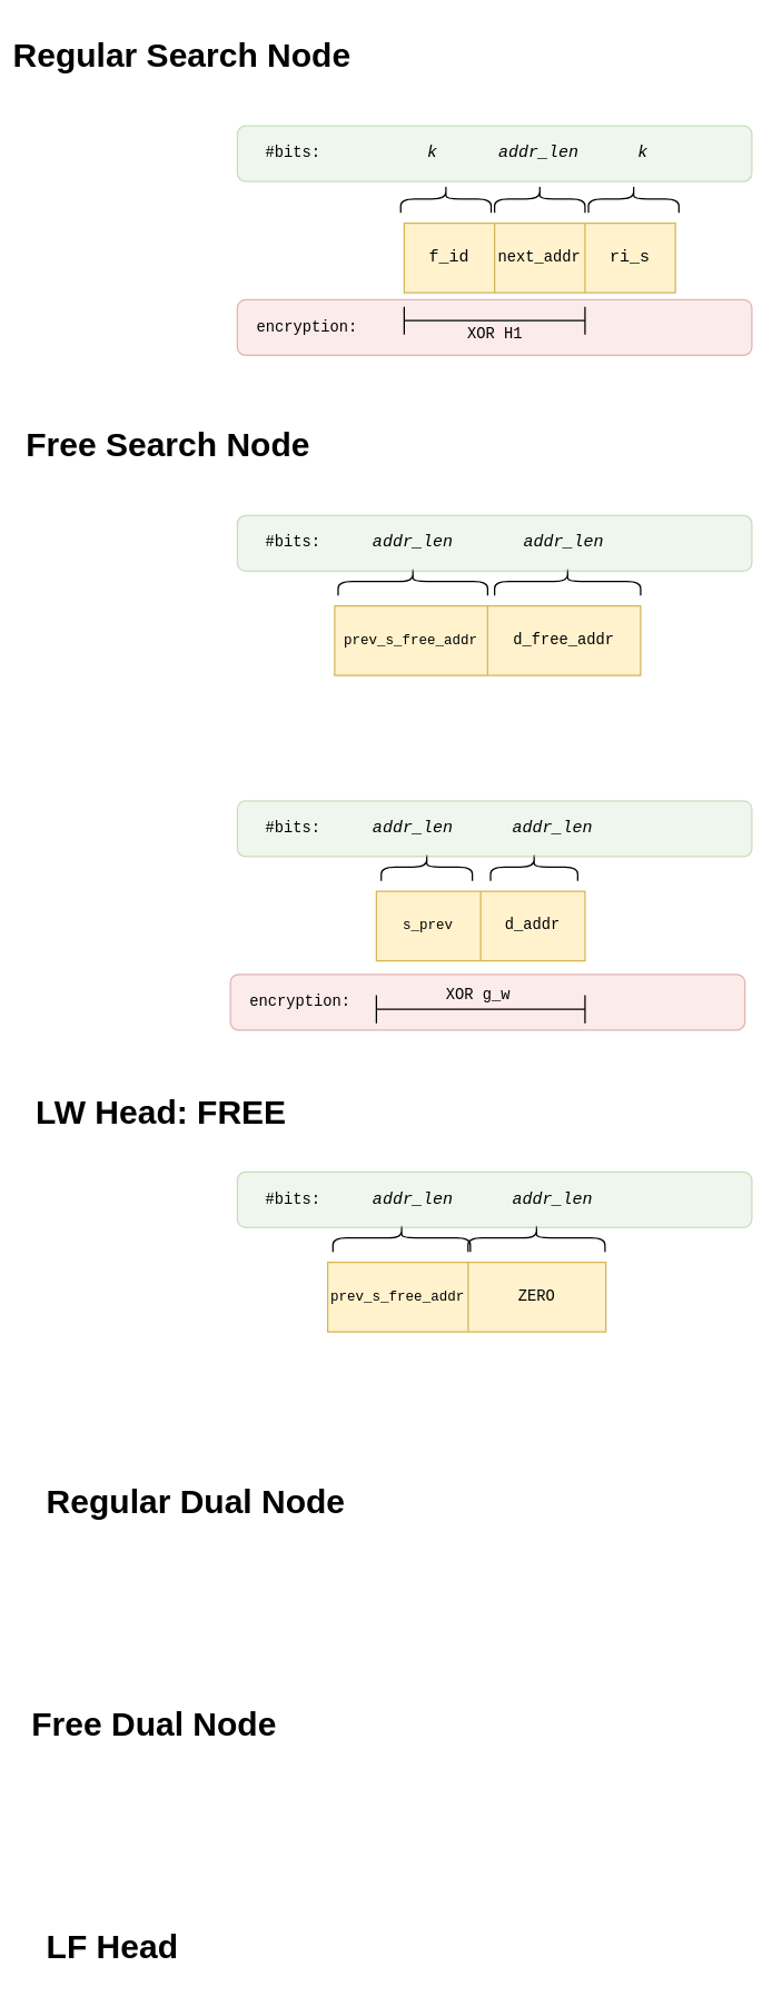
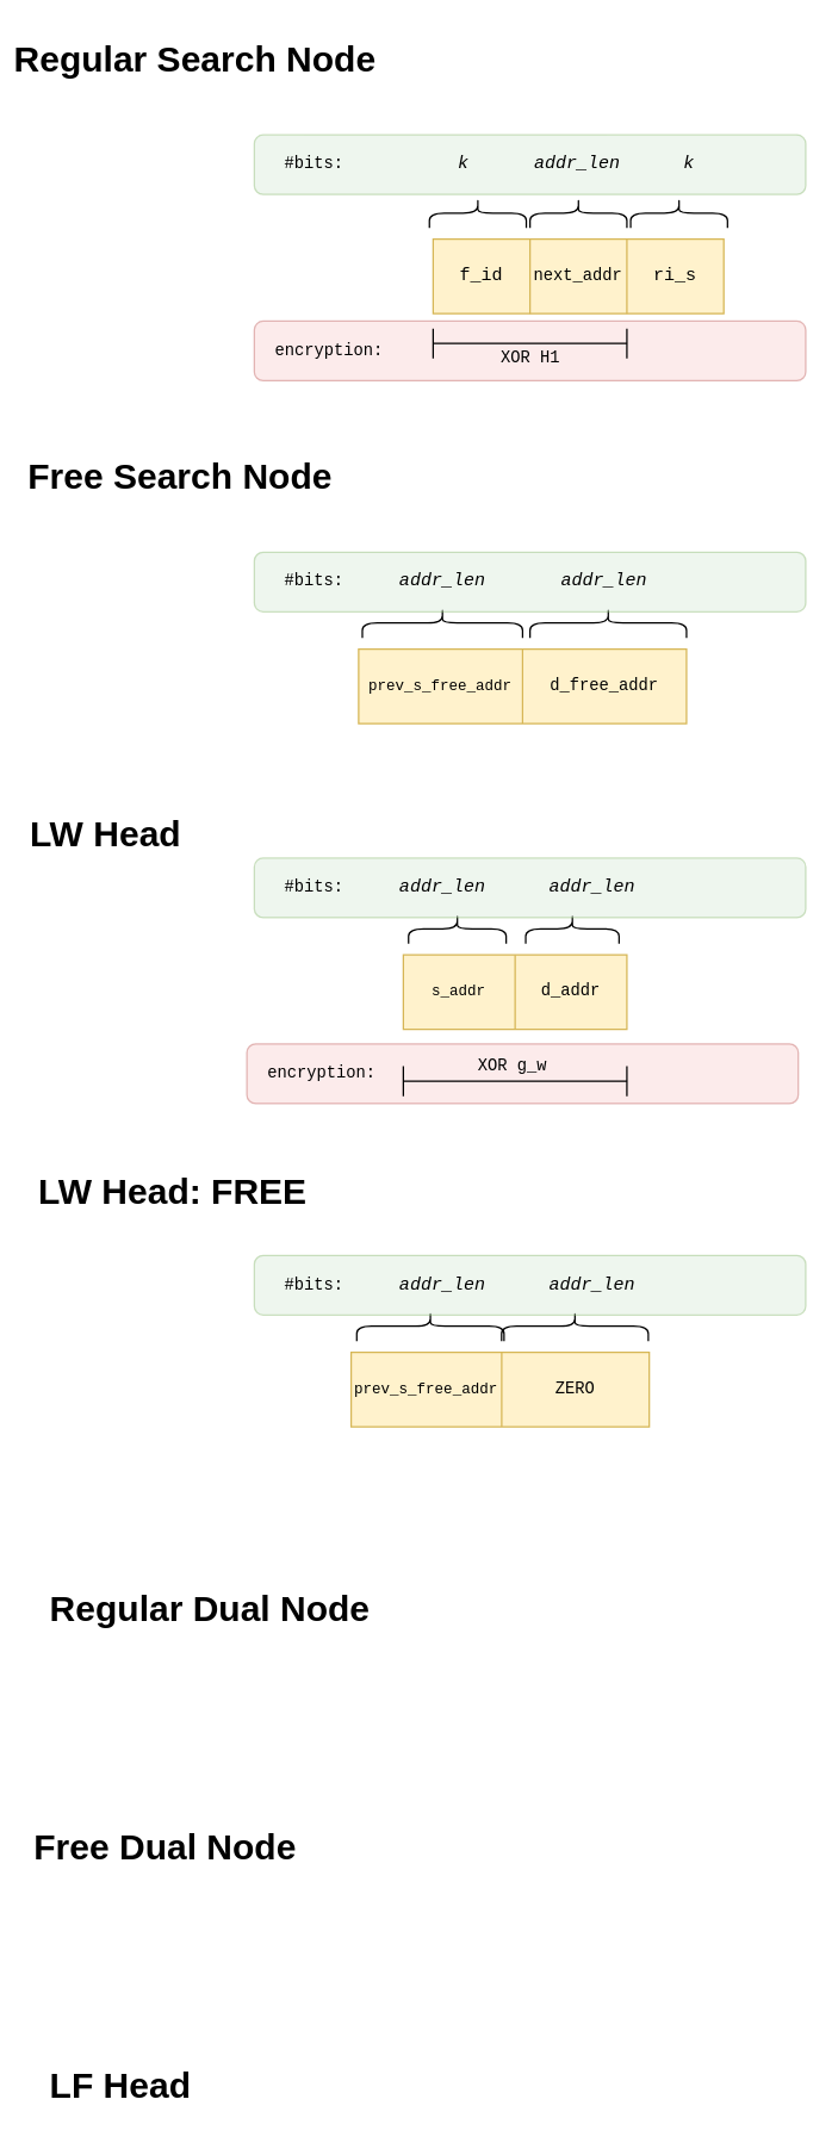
  <mxCell id="0" />
  <mxCell id="1" parent="0" />
  <mxCell id="2" value="" style="rounded=1;whiteSpace=wrap;html=1;fontFamily=Courier New;fontSize=11;fillColor=#f8cecc;opacity=40;strokeColor=#b85450;" parent="1" vertex="1"><mxGeometry x="170" y="215" width="370" height="40" as="geometry" /></mxCell>
  <mxCell id="3" value="" style="rounded=1;whiteSpace=wrap;html=1;fontFamily=Courier New;fontSize=11;fillColor=#d5e8d4;opacity=40;strokeColor=#82b366;" parent="1" vertex="1"><mxGeometry x="170" y="90" width="370" height="40" as="geometry" /></mxCell>
  <mxCell id="4" value="Regular Search Node" style="text;strokeColor=none;fillColor=none;html=1;fontSize=24;fontStyle=1;verticalAlign=middle;align=center;" parent="1" vertex="1"><mxGeometry x="80" y="20" width="100" height="40" as="geometry" /></mxCell>
  <mxCell id="5" value="" style="shape=table;startSize=0;container=1;collapsible=0;childLayout=tableLayout;fontFamily=Courier New;fillColor=#fff2cc;strokeColor=#d6b656;" parent="1" vertex="1"><mxGeometry x="290" y="160" width="195" height="50" as="geometry" /></mxCell>
  <mxCell id="6" value="" style="shape=tableRow;horizontal=0;startSize=0;swimlaneHead=0;swimlaneBody=0;top=0;left=0;bottom=0;right=0;collapsible=0;dropTarget=0;fillColor=none;points=[[0,0.5],[1,0.5]];portConstraint=eastwest;fontFamily=Courier New;" parent="5" vertex="1"><mxGeometry width="195" height="50" as="geometry" /></mxCell>
  <mxCell id="7" value="f_id" style="shape=partialRectangle;html=1;whiteSpace=wrap;connectable=0;overflow=hidden;fillColor=none;top=0;left=0;bottom=0;right=0;pointerEvents=1;fontFamily=Courier New;" parent="6" vertex="1"><mxGeometry width="65" height="50" as="geometry"><mxRectangle width="65" height="50" as="alternateBounds" /></mxGeometry></mxCell>
  <mxCell id="8" value="&lt;font style=&quot;font-size: 11px;&quot;&gt;next_addr&lt;/font&gt;" style="shape=partialRectangle;html=1;whiteSpace=wrap;connectable=0;overflow=hidden;fillColor=none;top=0;left=0;bottom=0;right=0;pointerEvents=1;fontFamily=Courier New;" parent="6" vertex="1"><mxGeometry x="65" width="65" height="50" as="geometry"><mxRectangle width="65" height="50" as="alternateBounds" /></mxGeometry></mxCell>
  <mxCell id="9" value="ri_s" style="shape=partialRectangle;html=1;whiteSpace=wrap;connectable=0;overflow=hidden;fillColor=none;top=0;left=0;bottom=0;right=0;pointerEvents=1;fontFamily=Courier New;" parent="6" vertex="1"><mxGeometry x="130" width="65" height="50" as="geometry"><mxRectangle width="65" height="50" as="alternateBounds" /></mxGeometry></mxCell>
  <mxCell id="10" value="" style="shape=curlyBracket;whiteSpace=wrap;html=1;rounded=1;flipH=1;labelPosition=right;verticalLabelPosition=middle;align=left;verticalAlign=middle;rotation=-90;fontFamily=Courier New;" parent="1" vertex="1"><mxGeometry x="377.5" y="110" width="20" height="65" as="geometry" /></mxCell>
  <mxCell id="11" value="" style="shape=curlyBracket;whiteSpace=wrap;html=1;rounded=1;flipH=1;labelPosition=right;verticalLabelPosition=middle;align=left;verticalAlign=middle;rotation=-90;fontFamily=Courier New;" parent="1" vertex="1"><mxGeometry x="310" y="110" width="20" height="65" as="geometry" /></mxCell>
  <mxCell id="12" value="&lt;i&gt;k&lt;/i&gt;" style="text;html=1;align=center;verticalAlign=middle;resizable=0;points=[];autosize=1;strokeColor=none;fillColor=none;fontFamily=Courier New;" parent="1" vertex="1"><mxGeometry x="295" y="95" width="30" height="30" as="geometry" /></mxCell>
  <mxCell id="13" value="&lt;i&gt;addr_len&amp;nbsp;&lt;/i&gt;" style="text;html=1;align=center;verticalAlign=middle;resizable=0;points=[];autosize=1;strokeColor=none;fillColor=none;fontFamily=Courier New;" parent="1" vertex="1"><mxGeometry x="345" y="95" width="90" height="30" as="geometry" /></mxCell>
  <mxCell id="14" value="" style="shape=crossbar;whiteSpace=wrap;html=1;rounded=1;fontFamily=Courier New;fontSize=11;" parent="1" vertex="1"><mxGeometry x="290" y="220" width="130" height="20" as="geometry" /></mxCell>
  <mxCell id="15" value="XOR H1" style="text;html=1;align=center;verticalAlign=middle;resizable=0;points=[];autosize=1;strokeColor=none;fillColor=none;fontSize=11;fontFamily=Courier New;" parent="1" vertex="1"><mxGeometry x="325" y="225" width="60" height="30" as="geometry" /></mxCell>
  <mxCell id="16" value="" style="shape=curlyBracket;whiteSpace=wrap;html=1;rounded=1;flipH=1;labelPosition=right;verticalLabelPosition=middle;align=left;verticalAlign=middle;rotation=-90;fontFamily=Courier New;" parent="1" vertex="1"><mxGeometry x="445" y="110" width="20" height="65" as="geometry" /></mxCell>
  <mxCell id="17" value="&lt;i&gt;k&amp;nbsp;&lt;/i&gt;" style="text;html=1;align=center;verticalAlign=middle;resizable=0;points=[];autosize=1;strokeColor=none;fillColor=none;fontFamily=Courier New;" parent="1" vertex="1"><mxGeometry x="445" y="95" width="40" height="30" as="geometry" /></mxCell>
  <mxCell id="18" value="#bits:" style="text;html=1;align=center;verticalAlign=middle;resizable=0;points=[];autosize=1;strokeColor=none;fillColor=none;fontSize=11;fontFamily=Courier New;" parent="1" vertex="1"><mxGeometry x="180" y="95" width="60" height="30" as="geometry" /></mxCell>
  <mxCell id="19" value="encryption:" style="text;html=1;align=center;verticalAlign=middle;resizable=0;points=[];autosize=1;strokeColor=none;fillColor=none;fontSize=11;fontFamily=Courier New;" parent="1" vertex="1"><mxGeometry x="170" y="220" width="100" height="30" as="geometry" /></mxCell>
  <mxCell id="20" value="Free Search Node" style="text;strokeColor=none;fillColor=none;html=1;fontSize=24;fontStyle=1;verticalAlign=middle;align=center;" parent="1" vertex="1"><mxGeometry x="70" y="300" width="100" height="40" as="geometry" /></mxCell>
  <mxCell id="21" value="" style="shape=table;startSize=0;container=1;collapsible=0;childLayout=tableLayout;fontFamily=Courier New;fillColor=#fff2cc;strokeColor=#d6b656;" parent="1" vertex="1"><mxGeometry x="240" y="435" width="220" height="50" as="geometry" /></mxCell>
  <mxCell id="22" value="" style="shape=tableRow;horizontal=0;startSize=0;swimlaneHead=0;swimlaneBody=0;top=0;left=0;bottom=0;right=0;collapsible=0;dropTarget=0;fillColor=none;points=[[0,0.5],[1,0.5]];portConstraint=eastwest;fontFamily=Courier New;" parent="21" vertex="1"><mxGeometry width="220" height="50" as="geometry" /></mxCell>
  <mxCell id="23" value="&lt;font style=&quot;font-size: 10px;&quot;&gt;prev_s_free_addr&lt;/font&gt;" style="shape=partialRectangle;html=1;whiteSpace=wrap;connectable=0;overflow=hidden;fillColor=none;top=0;left=0;bottom=0;right=0;pointerEvents=1;fontFamily=Courier New;" parent="22" vertex="1"><mxGeometry width="110" height="50" as="geometry"><mxRectangle width="110" height="50" as="alternateBounds" /></mxGeometry></mxCell>
  <mxCell id="24" value="&lt;font style=&quot;font-size: 11px;&quot;&gt;d_free_addr&lt;/font&gt;" style="shape=partialRectangle;html=1;whiteSpace=wrap;connectable=0;overflow=hidden;fillColor=none;top=0;left=0;bottom=0;right=0;pointerEvents=1;fontFamily=Courier New;" parent="22" vertex="1"><mxGeometry x="110" width="110" height="50" as="geometry"><mxRectangle width="110" height="50" as="alternateBounds" /></mxGeometry></mxCell>
  <mxCell id="25" value="" style="shape=curlyBracket;whiteSpace=wrap;html=1;rounded=1;flipH=1;labelPosition=right;verticalLabelPosition=middle;align=left;verticalAlign=middle;rotation=-90;fontFamily=Courier New;" parent="1" vertex="1"><mxGeometry x="397.5" y="365" width="20" height="105" as="geometry" /></mxCell>
  <mxCell id="26" value="" style="shape=curlyBracket;whiteSpace=wrap;html=1;rounded=1;flipH=1;labelPosition=right;verticalLabelPosition=middle;align=left;verticalAlign=middle;rotation=-90;fontFamily=Courier New;" parent="1" vertex="1"><mxGeometry x="286.25" y="363.75" width="20" height="107.5" as="geometry" /></mxCell>
  <mxCell id="27" value="" style="rounded=1;whiteSpace=wrap;html=1;fontFamily=Courier New;fontSize=11;fillColor=#d5e8d4;opacity=40;strokeColor=#82b366;" parent="1" vertex="1"><mxGeometry x="170" y="370" width="370" height="40" as="geometry" /></mxCell>
  <mxCell id="28" value="&lt;i&gt;addr_len&lt;/i&gt;" style="text;html=1;align=center;verticalAlign=middle;resizable=0;points=[];autosize=1;strokeColor=none;fillColor=none;fontFamily=Courier New;" parent="1" vertex="1"><mxGeometry x="256.25" y="375" width="80" height="30" as="geometry" /></mxCell>
  <mxCell id="29" value="&lt;i&gt;addr_len&amp;nbsp;&lt;/i&gt;" style="text;html=1;align=center;verticalAlign=middle;resizable=0;points=[];autosize=1;strokeColor=none;fillColor=none;fontFamily=Courier New;" parent="1" vertex="1"><mxGeometry x="362.5" y="375" width="90" height="30" as="geometry" /></mxCell>
  <mxCell id="30" value="#bits:" style="text;html=1;align=center;verticalAlign=middle;resizable=0;points=[];autosize=1;strokeColor=none;fillColor=none;fontSize=11;fontFamily=Courier New;" parent="1" vertex="1"><mxGeometry x="180" y="375" width="60" height="30" as="geometry" /></mxCell>
+ <mxCell id="31" value="LW Head" style="text;strokeColor=none;fillColor=none;html=1;fontSize=24;fontStyle=1;verticalAlign=middle;align=center;" parent="1" vertex="1"><mxGeometry x="20" y="540" width="100" height="40" as="geometry" /></mxCell>
  <mxCell id="32" value="" style="shape=table;startSize=0;container=1;collapsible=0;childLayout=tableLayout;fontFamily=Courier New;fillColor=#fff2cc;strokeColor=#d6b656;" parent="1" vertex="1"><mxGeometry x="270" y="640.25" width="150" height="50" as="geometry" /></mxCell>
  <mxCell id="33" value="" style="shape=tableRow;horizontal=0;startSize=0;swimlaneHead=0;swimlaneBody=0;top=0;left=0;bottom=0;right=0;collapsible=0;dropTarget=0;fillColor=none;points=[[0,0.5],[1,0.5]];portConstraint=eastwest;fontFamily=Courier New;" parent="32" vertex="1"><mxGeometry width="150" height="50" as="geometry" /></mxCell>
- <mxCell id="34" value="&lt;font style=&quot;font-size: 10px;&quot;&gt;s_prev&lt;/font&gt;" style="shape=partialRectangle;html=1;whiteSpace=wrap;connectable=0;overflow=hidden;fillColor=none;top=0;left=0;bottom=0;right=0;pointerEvents=1;fontFamily=Courier New;" parent="33" vertex="1"><mxGeometry width="75" height="50" as="geometry"><mxRectangle width="75" height="50" as="alternateBounds" /></mxGeometry></mxCell>
+ <mxCell id="34" value="&lt;font style=&quot;font-size: 10px;&quot;&gt;s_addr&lt;/font&gt;" style="shape=partialRectangle;html=1;whiteSpace=wrap;connectable=0;overflow=hidden;fillColor=none;top=0;left=0;bottom=0;right=0;pointerEvents=1;fontFamily=Courier New;" parent="33" vertex="1"><mxGeometry width="75" height="50" as="geometry"><mxRectangle width="75" height="50" as="alternateBounds" /></mxGeometry></mxCell>
  <mxCell id="35" value="&lt;font style=&quot;font-size: 11px;&quot;&gt;d_addr&lt;/font&gt;" style="shape=partialRectangle;html=1;whiteSpace=wrap;connectable=0;overflow=hidden;fillColor=none;top=0;left=0;bottom=0;right=0;pointerEvents=1;fontFamily=Courier New;" parent="33" vertex="1"><mxGeometry x="75" width="75" height="50" as="geometry"><mxRectangle width="75" height="50" as="alternateBounds" /></mxGeometry></mxCell>
  <mxCell id="36" value="" style="shape=curlyBracket;whiteSpace=wrap;html=1;rounded=1;flipH=1;labelPosition=right;verticalLabelPosition=middle;align=left;verticalAlign=middle;rotation=-90;fontFamily=Courier New;" parent="1" vertex="1"><mxGeometry x="373.43" y="591.44" width="20" height="62.63" as="geometry" /></mxCell>
  <mxCell id="37" value="" style="shape=curlyBracket;whiteSpace=wrap;html=1;rounded=1;flipH=1;labelPosition=right;verticalLabelPosition=middle;align=left;verticalAlign=middle;rotation=-90;fontFamily=Courier New;" parent="1" vertex="1"><mxGeometry x="296.25" y="590" width="20" height="65.5" as="geometry" /></mxCell>
  <mxCell id="38" value="" style="rounded=1;whiteSpace=wrap;html=1;fontFamily=Courier New;fontSize=11;fillColor=#d5e8d4;opacity=40;strokeColor=#82b366;" parent="1" vertex="1"><mxGeometry x="170" y="575.25" width="370" height="40" as="geometry" /></mxCell>
  <mxCell id="39" value="&lt;i&gt;addr_len&lt;/i&gt;" style="text;html=1;align=center;verticalAlign=middle;resizable=0;points=[];autosize=1;strokeColor=none;fillColor=none;fontFamily=Courier New;" parent="1" vertex="1"><mxGeometry x="256.25" y="580.25" width="80" height="30" as="geometry" /></mxCell>
  <mxCell id="40" value="&lt;i&gt;addr_len&amp;nbsp;&lt;/i&gt;" style="text;html=1;align=center;verticalAlign=middle;resizable=0;points=[];autosize=1;strokeColor=none;fillColor=none;fontFamily=Courier New;" parent="1" vertex="1"><mxGeometry x="355" y="580" width="90" height="30" as="geometry" /></mxCell>
  <mxCell id="41" value="#bits:" style="text;html=1;align=center;verticalAlign=middle;resizable=0;points=[];autosize=1;strokeColor=none;fillColor=none;fontSize=11;fontFamily=Courier New;" parent="1" vertex="1"><mxGeometry x="180" y="580.25" width="60" height="30" as="geometry" /></mxCell>
  <mxCell id="42" value="" style="rounded=1;whiteSpace=wrap;html=1;fontFamily=Courier New;fontSize=11;fillColor=#f8cecc;opacity=40;strokeColor=#b85450;" parent="1" vertex="1"><mxGeometry x="165" y="700" width="370" height="40" as="geometry" /></mxCell>
  <mxCell id="43" value="XOR g_w" style="text;html=1;align=center;verticalAlign=middle;resizable=0;points=[];autosize=1;strokeColor=none;fillColor=none;fontSize=11;fontFamily=Courier New;" parent="1" vertex="1"><mxGeometry x="307.5" y="700" width="70" height="30" as="geometry" /></mxCell>
  <mxCell id="44" value="encryption:" style="text;html=1;align=center;verticalAlign=middle;resizable=0;points=[];autosize=1;strokeColor=none;fillColor=none;fontSize=11;fontFamily=Courier New;" parent="1" vertex="1"><mxGeometry x="165" y="705" width="100" height="30" as="geometry" /></mxCell>
  <mxCell id="45" value="" style="shape=crossbar;whiteSpace=wrap;html=1;rounded=1;fontFamily=Courier New;fontSize=11;" parent="1" vertex="1"><mxGeometry x="270" y="715" width="150" height="20" as="geometry" /></mxCell>
  <mxCell id="46" value="Regular Dual Node" style="text;strokeColor=none;fillColor=none;html=1;fontSize=24;fontStyle=1;verticalAlign=middle;align=center;" parent="1" vertex="1"><mxGeometry x="90" y="1060" width="100" height="40" as="geometry" /></mxCell>
  <mxCell id="47" value="Free Dual Node" style="text;strokeColor=none;fillColor=none;html=1;fontSize=24;fontStyle=1;verticalAlign=middle;align=center;" parent="1" vertex="1"><mxGeometry x="60" y="1220" width="100" height="40" as="geometry" /></mxCell>
  <mxCell id="48" value="LF Head" style="text;strokeColor=none;fillColor=none;html=1;fontSize=24;fontStyle=1;verticalAlign=middle;align=center;" parent="1" vertex="1"><mxGeometry x="30" y="1380" width="100" height="40" as="geometry" /></mxCell>
  <mxCell id="49" value="LW Head: FREE" style="text;strokeColor=none;fillColor=none;html=1;fontSize=24;fontStyle=1;verticalAlign=middle;align=center;" parent="1" vertex="1"><mxGeometry x="65" y="780" width="100" height="40" as="geometry" /></mxCell>
  <mxCell id="50" value="" style="shape=table;startSize=0;container=1;collapsible=0;childLayout=tableLayout;fontFamily=Courier New;fillColor=#fff2cc;strokeColor=#d6b656;" parent="1" vertex="1"><mxGeometry x="235" y="906.91" width="200" height="50" as="geometry" /></mxCell>
  <mxCell id="51" value="" style="shape=tableRow;horizontal=0;startSize=0;swimlaneHead=0;swimlaneBody=0;top=0;left=0;bottom=0;right=0;collapsible=0;dropTarget=0;fillColor=none;points=[[0,0.5],[1,0.5]];portConstraint=eastwest;fontFamily=Courier New;" parent="50" vertex="1"><mxGeometry width="200" height="50" as="geometry" /></mxCell>
  <mxCell id="52" value="&lt;font style=&quot;font-size: 10px;&quot;&gt;prev_s_free_addr&lt;/font&gt;" style="shape=partialRectangle;html=1;whiteSpace=wrap;connectable=0;overflow=hidden;fillColor=none;top=0;left=0;bottom=0;right=0;pointerEvents=1;fontFamily=Courier New;" parent="51" vertex="1"><mxGeometry width="101" height="50" as="geometry"><mxRectangle width="101" height="50" as="alternateBounds" /></mxGeometry></mxCell>
  <mxCell id="53" value="&lt;font style=&quot;font-size: 11px;&quot;&gt;ZERO&lt;/font&gt;" style="shape=partialRectangle;html=1;whiteSpace=wrap;connectable=0;overflow=hidden;fillColor=none;top=0;left=0;bottom=0;right=0;pointerEvents=1;fontFamily=Courier New;" parent="51" vertex="1"><mxGeometry x="101" width="99" height="50" as="geometry"><mxRectangle width="99" height="50" as="alternateBounds" /></mxGeometry></mxCell>
  <mxCell id="54" value="" style="shape=curlyBracket;whiteSpace=wrap;html=1;rounded=1;flipH=1;labelPosition=right;verticalLabelPosition=middle;align=left;verticalAlign=middle;rotation=-90;fontFamily=Courier New;" parent="1" vertex="1"><mxGeometry x="375.14" y="840.2" width="20" height="98.44" as="geometry" /></mxCell>
  <mxCell id="55" value="" style="shape=curlyBracket;whiteSpace=wrap;html=1;rounded=1;flipH=1;labelPosition=right;verticalLabelPosition=middle;align=left;verticalAlign=middle;rotation=-90;fontFamily=Courier New;" parent="1" vertex="1"><mxGeometry x="278.16" y="840" width="20" height="98.82" as="geometry" /></mxCell>
  <mxCell id="56" value="" style="rounded=1;whiteSpace=wrap;html=1;fontFamily=Courier New;fontSize=11;fillColor=#d5e8d4;opacity=40;strokeColor=#82b366;" parent="1" vertex="1"><mxGeometry x="170" y="841.91" width="370" height="40" as="geometry" /></mxCell>
  <mxCell id="57" value="&lt;i&gt;addr_len&lt;/i&gt;" style="text;html=1;align=center;verticalAlign=middle;resizable=0;points=[];autosize=1;strokeColor=none;fillColor=none;fontFamily=Courier New;" parent="1" vertex="1"><mxGeometry x="256.25" y="846.91" width="80" height="30" as="geometry" /></mxCell>
  <mxCell id="58" value="&lt;i&gt;addr_len&amp;nbsp;&lt;/i&gt;" style="text;html=1;align=center;verticalAlign=middle;resizable=0;points=[];autosize=1;strokeColor=none;fillColor=none;fontFamily=Courier New;" parent="1" vertex="1"><mxGeometry x="355" y="846.66" width="90" height="30" as="geometry" /></mxCell>
  <mxCell id="59" value="#bits:" style="text;html=1;align=center;verticalAlign=middle;resizable=0;points=[];autosize=1;strokeColor=none;fillColor=none;fontSize=11;fontFamily=Courier New;" parent="1" vertex="1"><mxGeometry x="180" y="846.91" width="60" height="30" as="geometry" /></mxCell>
